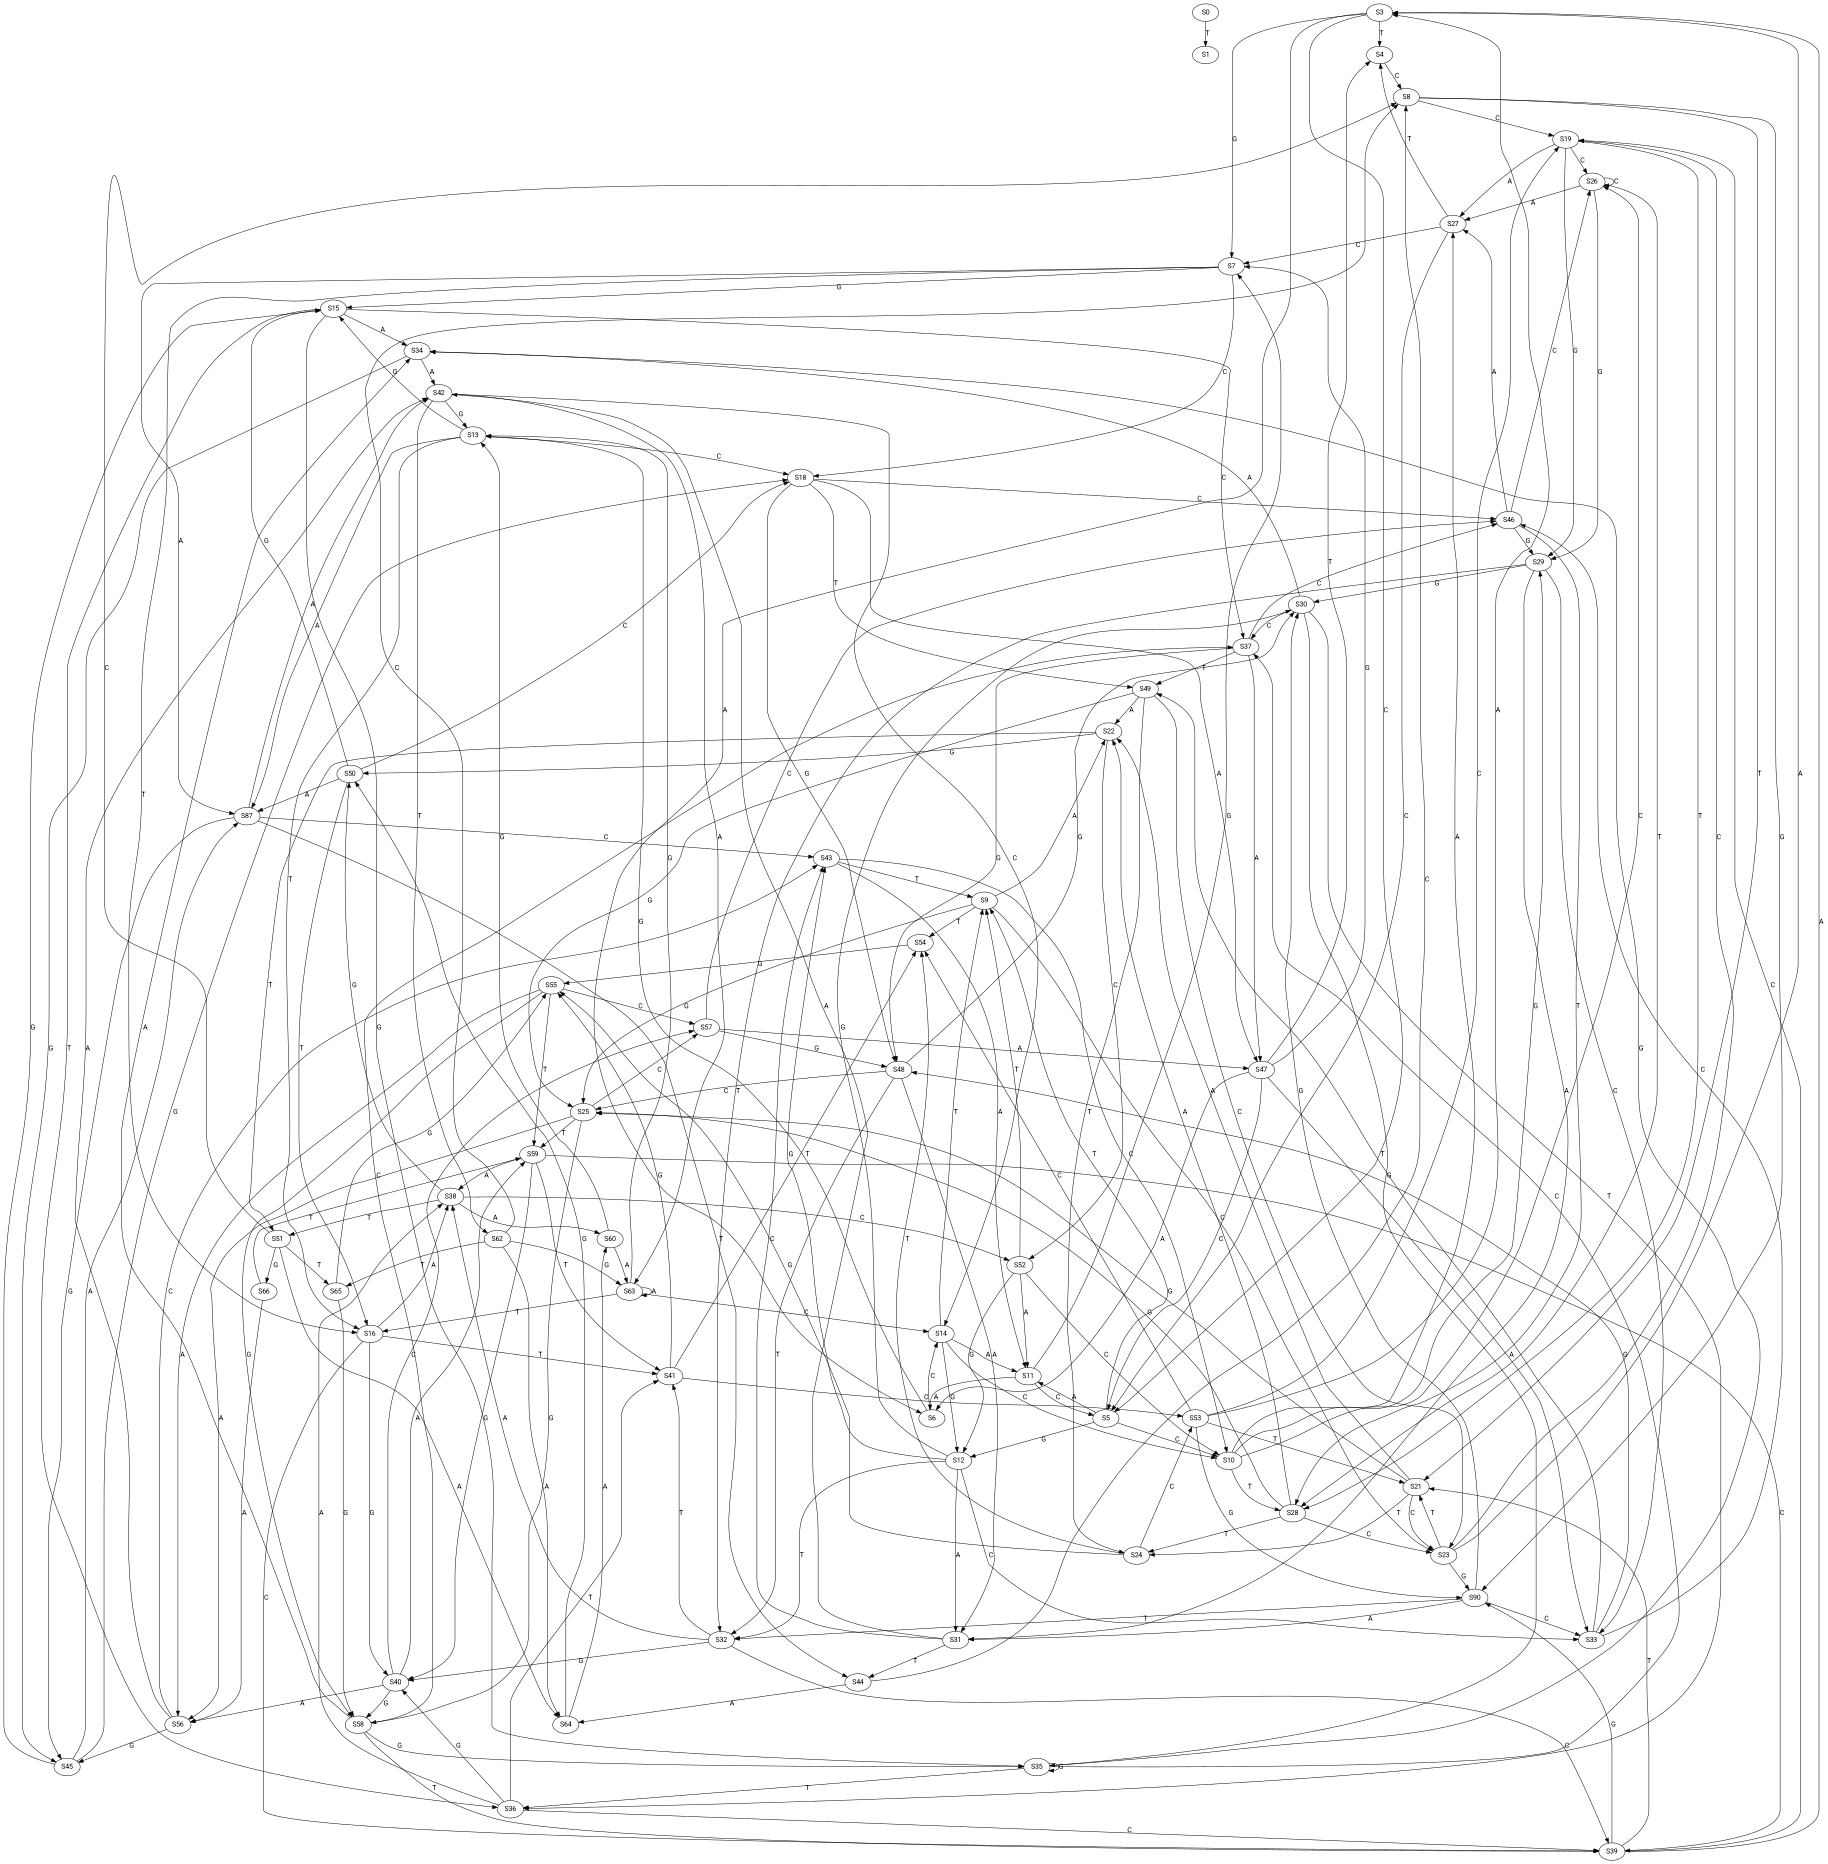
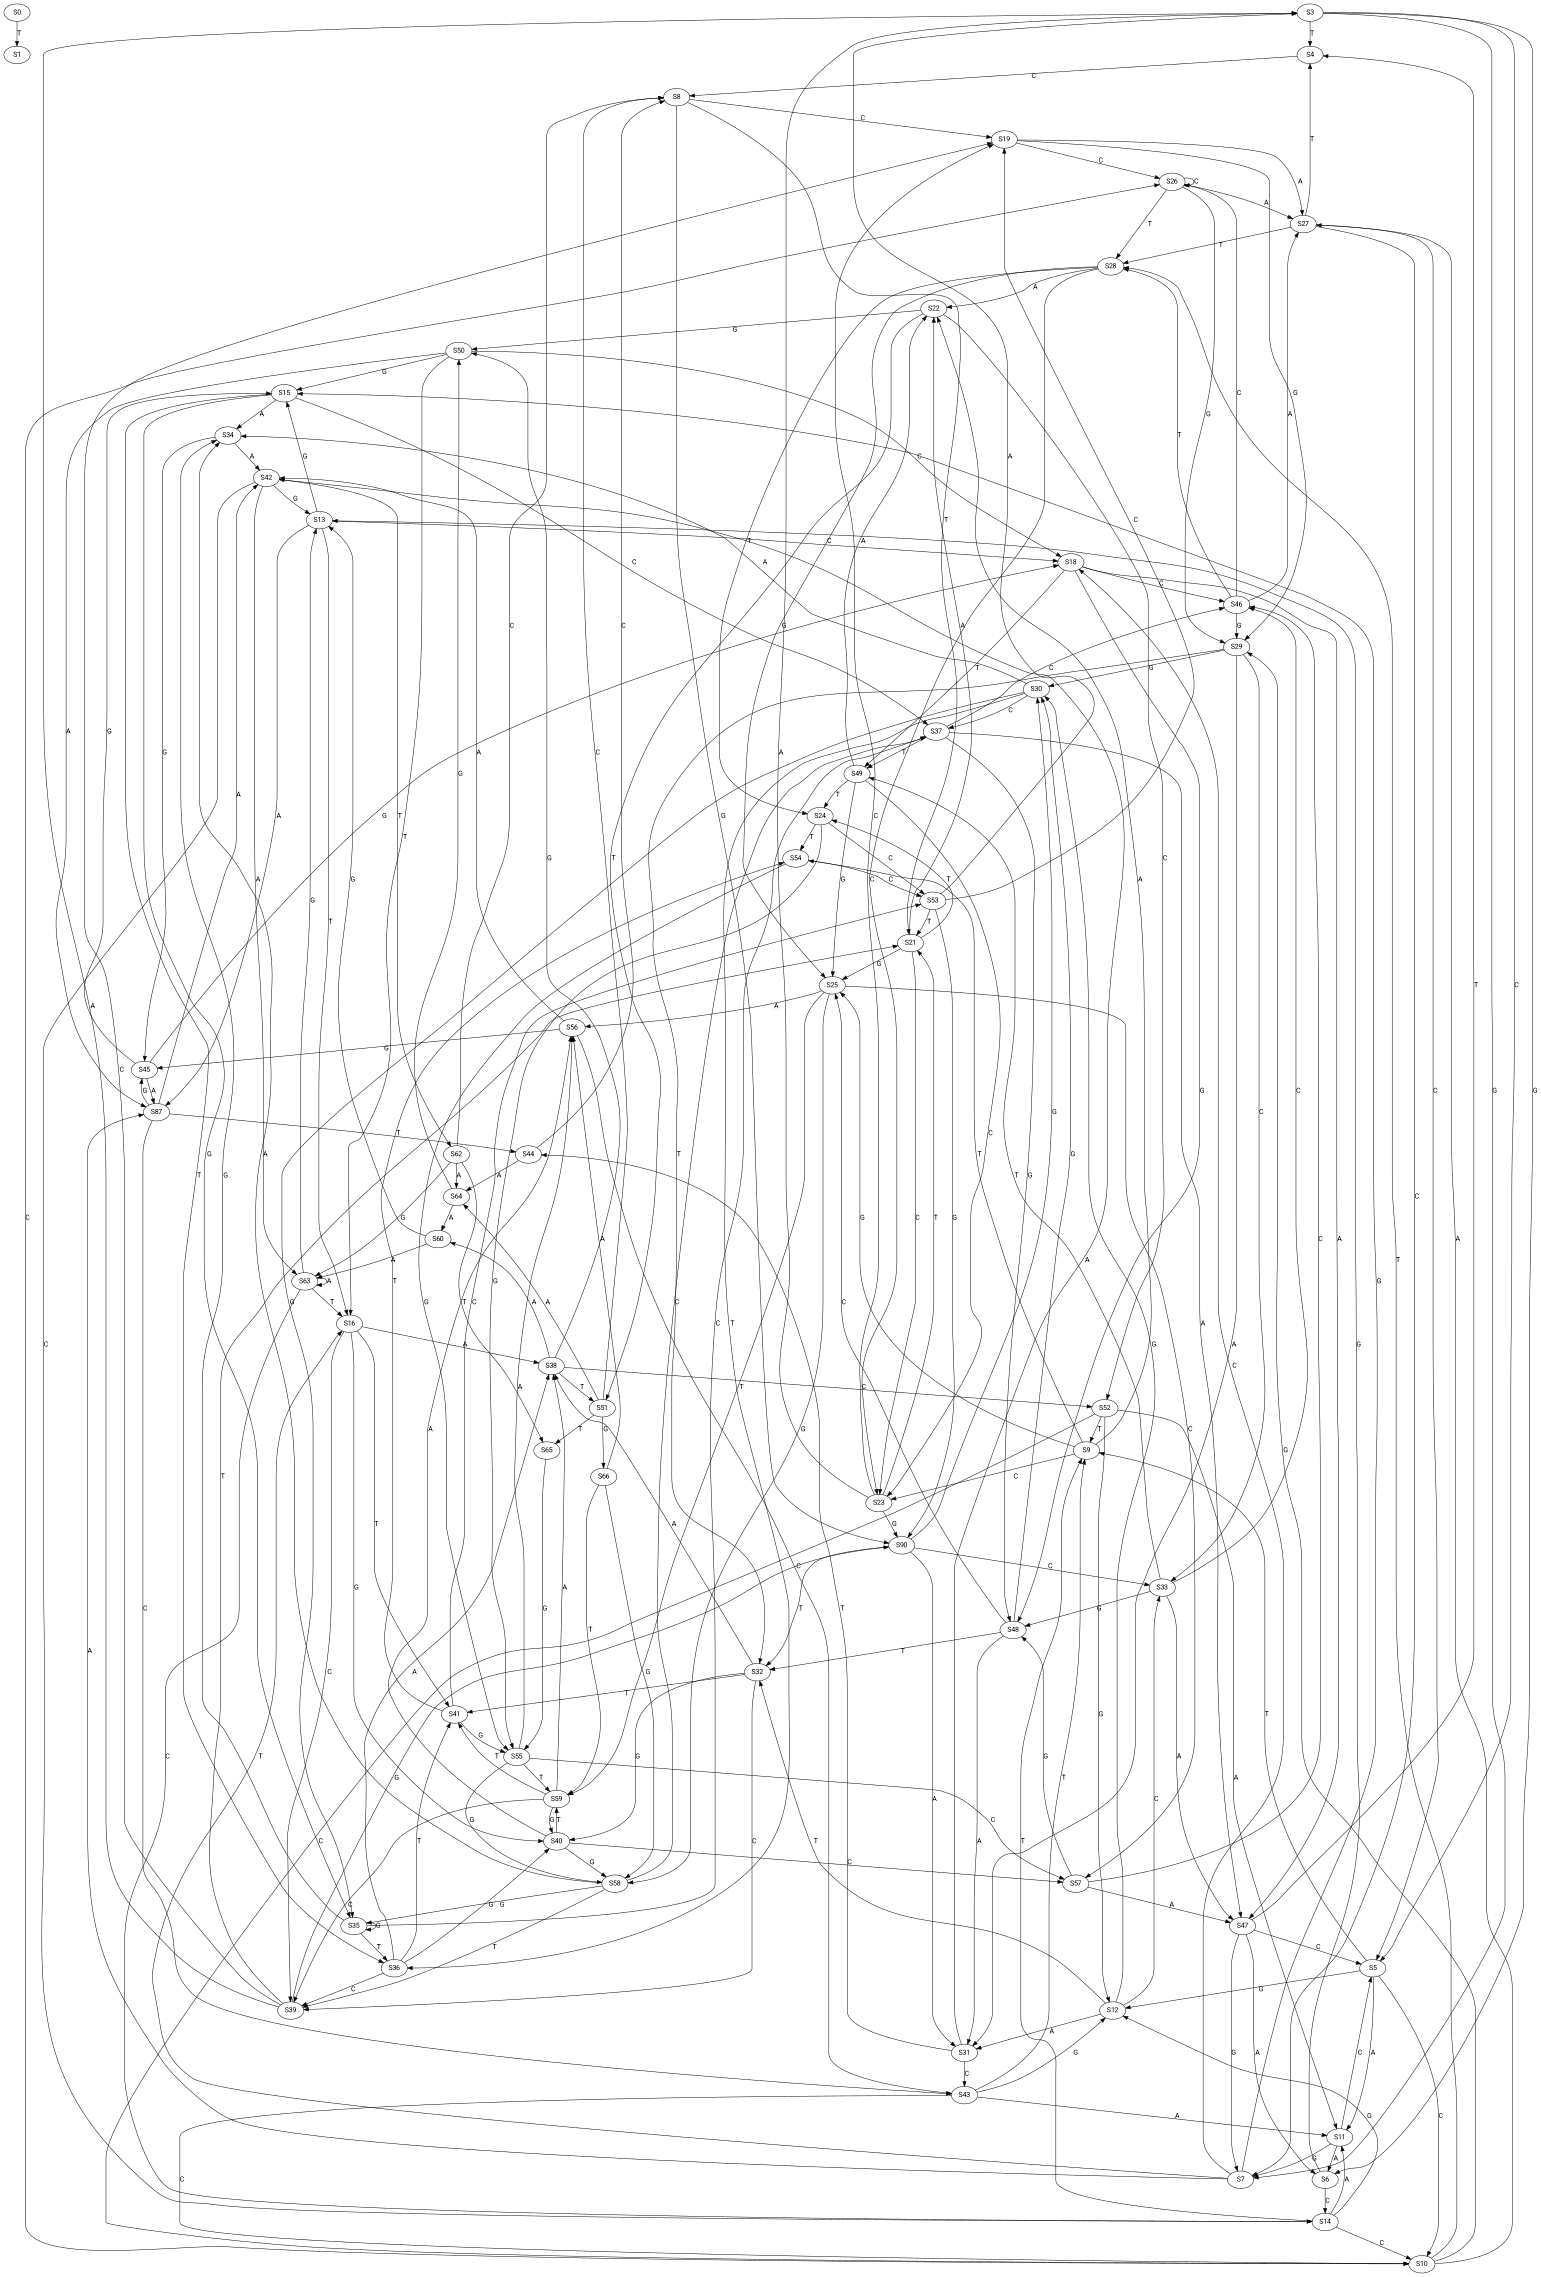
  strict digraph {
    fontname=Roboto
    node [fontname=Roboto]
    edge [fontname=Roboto]
    S0
    S1
    S3
    S4
    S5
    S6
    S7
    S8
    S9
    S10
    S11
    S12
    S13
    S14
    S15
    S16
    n17 [label=S87]
    S18
    S19
    n20 [label=S90]
    S21
    S22
    S23
    S25
    S54
    S26
    S27
    S28
    S29
    S30
    S31
    S32
    S33
    S34
    S35
    S36
    S37
    S38
    S39
    S40
    S41
    S42
    S43
    S44
    S45
    S46
    S47
    S48
    S49
    S24
    S50
    S51
    S52
    S53
    S55
    S56
    S57
    S58
    S59
    S60
    S62
    S63
    S64
    S65
    S66
    S0 -> S1 [label=T]
    S3 -> S4 [label=T]
    S3 -> S5 [label=C]
-   S3 -> S6 [label=A]
+   S3 -> S6 [label=G]
    S3 -> S7 [label=G]
    S4 -> S8 [label=C]
    S5 -> S9 [label=T]
    S5 -> S10 [label=C]
    S5 -> S11 [label=A]
    S5 -> S12 [label=G]
    S6 -> S13 [label=G]
    S6 -> S14 [label=C]
    S7 -> S15 [label=G]
    S7 -> S16 [label=T]
    S7 -> n17 [label=A]
    S7 -> S18 [label=C]
    S8 -> S19 [label=C]
    S8 -> n20 [label=G]
    S8 -> S21 [label=T]
    S9 -> S22 [label=A]
    S9 -> S23 [label=C]
    S9 -> S25 [label=G]
    S9 -> S54 [label=T]
    S10 -> S26 [label=C]
    S10 -> S27 [label=A]
    S10 -> S28 [label=T]
    S10 -> S29 [label=G]
    S11 -> S5 [label=C]
    S11 -> S6 [label=A]
    S11 -> S7 [label=G]
    S12 -> S30 [label=G]
    S12 -> S31 [label=A]
    S12 -> S32 [label=T]
    S12 -> S33 [label=C]
    S13 -> S15 [label=G]
    S13 -> S16 [label=T]
    S13 -> n17 [label=A]
    S13 -> S18 [label=C]
    S14 -> S9 [label=T]
    S14 -> S10 [label=C]
    S14 -> S11 [label=A]
    S14 -> S12 [label=G]
    S15 -> S34 [label=A]
    S15 -> S35 [label=G]
    S15 -> S36 [label=T]
    S15 -> S37 [label=C]
    S16 -> S38 [label=A]
    S16 -> S39 [label=C]
    S16 -> S40 [label=G]
    S16 -> S41 [label=T]
    n17 -> S42 [label=A]
    n17 -> S43 [label=C]
    n17 -> S44 [label=T]
    n17 -> S45 [label=G]
    S18 -> S46 [label=C]
    S18 -> S47 [label=A]
    S18 -> S48 [label=G]
    S18 -> S49 [label=T]
    S19 -> S26 [label=C]
    S19 -> S27 [label=A]
-   S19 -> S28 [label=T]
+   S27 -> S28 [label=T]
    S19 -> S29 [label=G]
    n20 -> S30 [label=G]
    n20 -> S31 [label=A]
    n20 -> S32 [label=T]
    n20 -> S33 [label=C]
    S21 -> S22 [label=A]
    S21 -> S23 [label=C]
    S21 -> S25 [label=G]
    S21 -> S24 [label=T]
    S22 -> S50 [label=G]
    S22 -> S51 [label=T]
    S22 -> S52 [label=C]
    S23 -> S3 [label=A]
    S23 -> S19 [label=C]
    S23 -> n20 [label=G]
    S23 -> S21 [label=T]
    S25 -> S56 [label=A]
    S25 -> S57 [label=C]
    S25 -> S58 [label=G]
    S25 -> S59 [label=T]
-   S53 -> S54 [label=C]
+   S54 -> S53 [label=C]
    S54 -> S55 [label=G]
    S26 -> S26 [label=C]
    S26 -> S27 [label=A]
    S26 -> S28 [label=T]
    S26 -> S29 [label=G]
    S27 -> S4 [label=T]
    S27 -> S5 [label=C]
    S27 -> S7 [label=C]
    S28 -> S22 [label=A]
    S28 -> S23 [label=C]
    S28 -> S25 [label=G]
    S28 -> S24 [label=T]
    S29 -> S30 [label=G]
    S29 -> S31 [label=A]
    S29 -> S32 [label=T]
    S29 -> S33 [label=C]
    S30 -> S34 [label=A]
    S30 -> S35 [label=G]
    S30 -> S36 [label=T]
    S30 -> S37 [label=C]
    S31 -> S42 [label=A]
    S31 -> S43 [label=C]
    S31 -> S44 [label=T]
    S32 -> S38 [label=A]
    S32 -> S39 [label=C]
    S32 -> S40 [label=G]
    S32 -> S41 [label=T]
    S33 -> S46 [label=C]
-   S47 -> S33 [label=A]
+   S33 -> S47 [label=A]
    S33 -> S48 [label=G]
    S33 -> S49 [label=T]
    S34 -> S42 [label=A]
    S34 -> S45 [label=G]
    S35 -> S34 [label=G]
    S35 -> S35 [label=G]
    S35 -> S36 [label=T]
    S35 -> S37 [label=C]
    S36 -> S38 [label=A]
    S36 -> S39 [label=C]
    S36 -> S40 [label=G]
    S36 -> S41 [label=T]
    S37 -> S46 [label=C]
    S37 -> S47 [label=A]
    S37 -> S48 [label=G]
    S37 -> S49 [label=T]
    S38 -> S50 [label=G]
    S38 -> S51 [label=T]
    S38 -> S52 [label=C]
    S38 -> S60 [label=A]
    S39 -> S3 [label=A]
    S39 -> S19 [label=C]
    S39 -> n20 [label=G]
    S39 -> S21 [label=T]
    S40 -> S56 [label=A]
    S40 -> S57 [label=C]
    S40 -> S58 [label=G]
-   S40 -> S59 [label=A]
+   S40 -> S59 [label=T]
    S41 -> S54 [label=T]
    S41 -> S53 [label=C]
    S41 -> S55 [label=G]
    S42 -> S13 [label=G]
    S42 -> S14 [label=C]
    S42 -> S62 [label=T]
    S42 -> S63 [label=A]
    S43 -> S9 [label=T]
    S43 -> S10 [label=C]
    S43 -> S11 [label=A]
-   S12 -> S43 [label=G]
+   S43 -> S12 [label=G]
    S44 -> S8 [label=C]
    S44 -> S64 [label=A]
    S45 -> S15 [label=G]
    S45 -> n17 [label=A]
    S45 -> S18 [label=G]
    S46 -> S26 [label=C]
    S46 -> S27 [label=A]
    S46 -> S28 [label=T]
    S46 -> S29 [label=G]
    S47 -> S4 [label=T]
    S47 -> S5 [label=C]
    S47 -> S6 [label=A]
    S47 -> S7 [label=G]
    S48 -> S25 [label=C]
    S48 -> S30 [label=G]
    S48 -> S31 [label=A]
    S48 -> S32 [label=T]
    S49 -> S22 [label=A]
    S49 -> S23 [label=C]
    S49 -> S25 [label=G]
    S49 -> S24 [label=T]
    S24 -> S54 [label=T]
    S24 -> S53 [label=C]
    S24 -> S55 [label=G]
    S50 -> S15 [label=G]
    S50 -> S16 [label=T]
    S50 -> n17 [label=A]
    S50 -> S18 [label=C]
    S51 -> S8 [label=C]
    S51 -> S64 [label=A]
    S51 -> S65 [label=T]
    S51 -> S66 [label=G]
    S52 -> S9 [label=T]
    S52 -> S10 [label=C]
    S52 -> S11 [label=A]
    S52 -> S12 [label=G]
    S53 -> S3 [label=A]
    S53 -> S19 [label=C]
    S53 -> n20 [label=G]
    S53 -> S21 [label=T]
    S55 -> S56 [label=A]
    S55 -> S57 [label=C]
    S55 -> S58 [label=G]
    S55 -> S59 [label=T]
    S56 -> S42 [label=A]
    S56 -> S43 [label=C]
    S56 -> S45 [label=G]
    S57 -> S46 [label=C]
    S57 -> S47 [label=A]
    S57 -> S48 [label=G]
    S58 -> S34 [label=A]
    S58 -> S35 [label=G]
    S58 -> S37 [label=C]
    S58 -> S39 [label=T]
    S59 -> S38 [label=A]
    S59 -> S39 [label=C]
    S59 -> S40 [label=G]
    S59 -> S41 [label=T]
    S60 -> S13 [label=G]
    S60 -> S63 [label=A]
    S62 -> S8 [label=C]
    S62 -> S63 [label=G]
    S62 -> S64 [label=A]
    S62 -> S65 [label=T]
    S63 -> S13 [label=G]
    S63 -> S14 [label=C]
    S63 -> S16 [label=T]
    S63 -> S63 [label=A]
    S64 -> S50 [label=G]
    S64 -> S60 [label=A]
    S65 -> S55 [label=G]
    S66 -> S56 [label=A]
-   S65 -> S58 [label=G]
+   S66 -> S58 [label=G]
    S66 -> S59 [label=T]
  }
